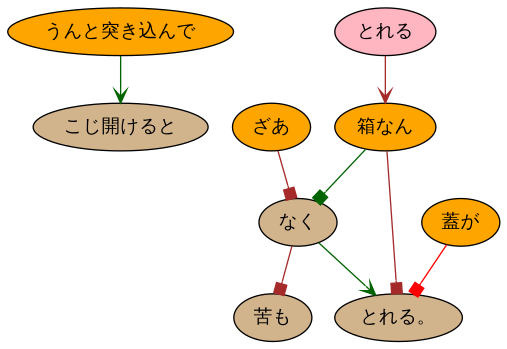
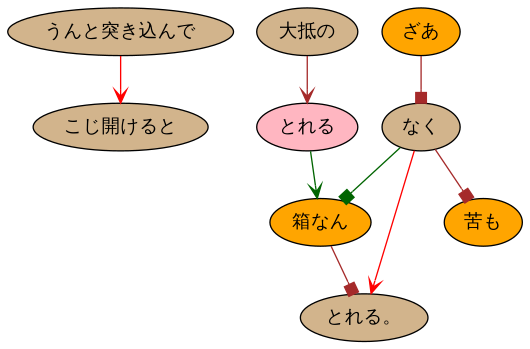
  digraph {
    fontname="DejaVu Sans"
    node [fillcolor=tan fontname="DejaVu Sans" style=filled]
    edge [arrowhead=box color=brown fontname="DejaVu Sans"]
-   n1 [fillcolor=orange label="うんと突き込んで"]
+   n1 [label="うんと突き込んで"]
    n2 [label="こじ開けると"]
    n3 [label="とれる。"]
+   n4 [label="大抵の"]
    n5 [fillcolor=lightpink label="とれる"]
    n6 [fillcolor=orange label="箱なん"]
    n7 [label="なく"]
-   n8 [label="苦も"]
+   n8 [fillcolor=orange label="苦も"]
    n9 [fillcolor=orange label="ざあ"]
-   n10 [fillcolor=orange label="蓋が"]
-   n1 -> n2 [arrowhead=vee color=darkgreen]
-   n5 -> n6 [arrowhead=vee]
+   n1 -> n2 [arrowhead=vee color=red]
+   n4 -> n5 [arrowhead=vee]
+   n5 -> n6 [arrowhead=vee color=darkgreen]
    n6 -> n3
-   n6 -> n7 [color=darkgreen]
-   n7 -> n3 [arrowhead=vee color=darkgreen]
+   n7 -> n6 [color=darkgreen]
+   n7 -> n3 [arrowhead=vee color=red]
    n7 -> n8
    n9 -> n7
-   n10 -> n3 [color=red]
  }
